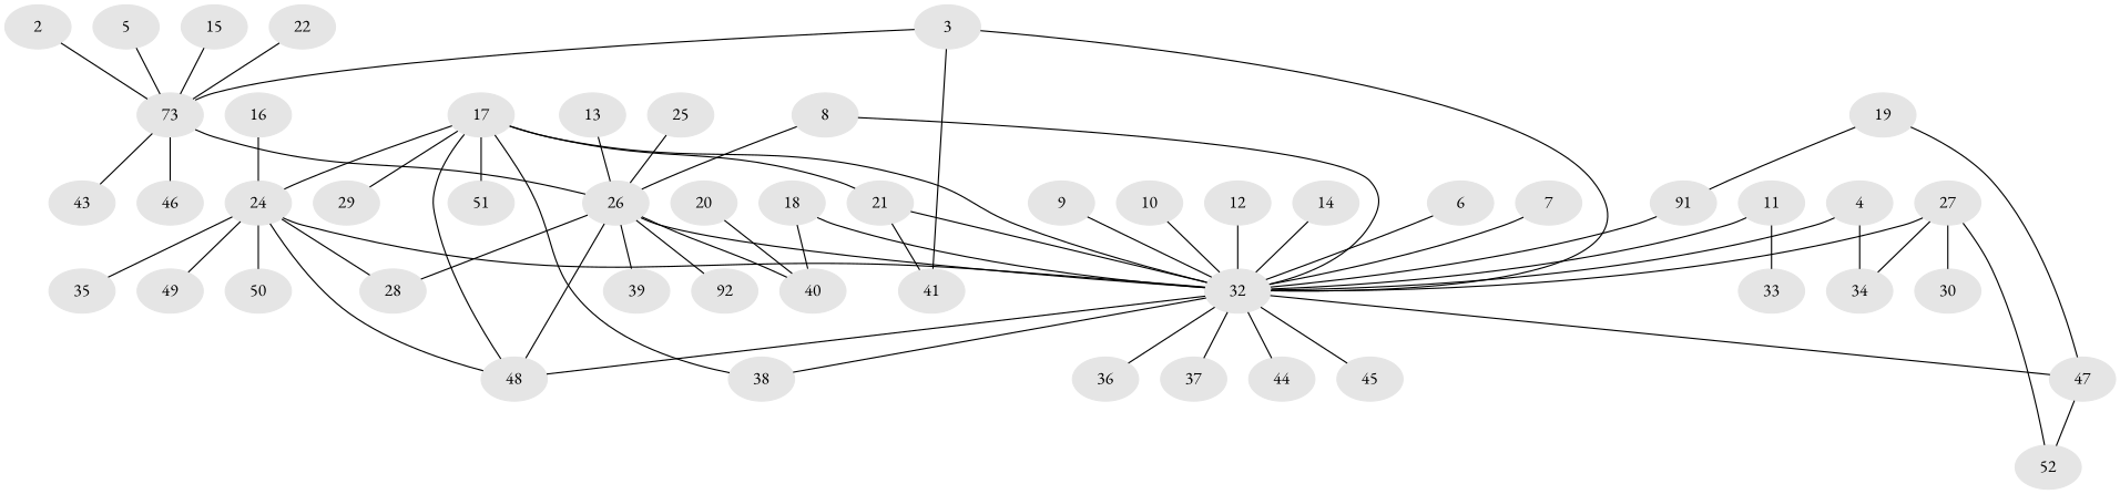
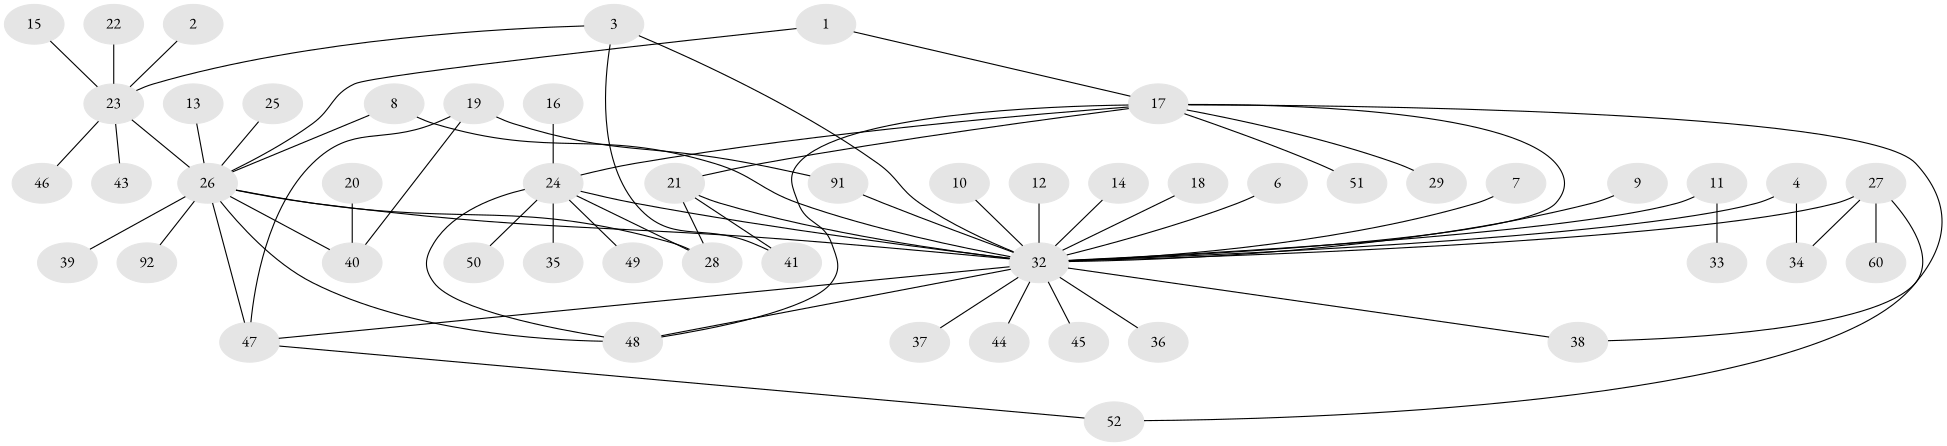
  graph {
    fontname="EB Garamond"
    node [color=gray90 fontname="EB Garamond" style=filled]
    edge [fontname="EB Garamond" weight=1.0]
+   1
    17
    26
    32
    24
    21
    29
    38
    48
    51
    40
    47
    28
    39
    n15 [label=92]
    2
-   23 [label=73]
+   23
    43
    46
    3
    41
    36
    37
    44
    45
    4
    34
-   5
    6
    7
    8
    9
    10
    11
    33
    12
    13
    14
    15
    16
    35
    49
    50
    18
    n45 [label=91]
    19
    52
    20
    22
    27
-   30
+   30 [label=60]
    25
+   1 -- 17
+   1 -- 26
    17 -- 32
    17 -- 24
    17 -- 21
    17 -- 29
    17 -- 38
    17 -- 48
    17 -- 51
    26 -- 32
    26 -- 48
    26 -- 40
+   26 -- 47 [weight=2.0]
    26 -- 28 [weight=2.0]
    26 -- 39
    26 -- n15
    32 -- 38
    32 -- 48
    32 -- 47
    32 -- 36
    32 -- 37
    32 -- 44
    32 -- 45
    24 -- 32
    24 -- 48
    24 -- 28
    24 -- 35
    24 -- 49
    24 -- 50
    21 -- 32 [weight=2.0]
+   21 -- 28
    21 -- 41
    47 -- 52
    2 -- 23
    23 -- 26
    23 -- 43
    23 -- 46
    3 -- 32
    3 -- 23
    3 -- 41
    4 -- 32
    4 -- 34
-   5 -- 23
    6 -- 32
    7 -- 32
    8 -- 26
    8 -- 32
    9 -- 32
    10 -- 32
    11 -- 32
    11 -- 33
    12 -- 32
    13 -- 26
    14 -- 32
    15 -- 23
    16 -- 24
    18 -- 32
    n45 -- 32
-   18 -- 40
+   19 -- 40
    19 -- 47
    19 -- n45
    20 -- 40
    22 -- 23
    27 -- 32
    27 -- 34
    27 -- 52
    27 -- 30
    25 -- 26
  }
